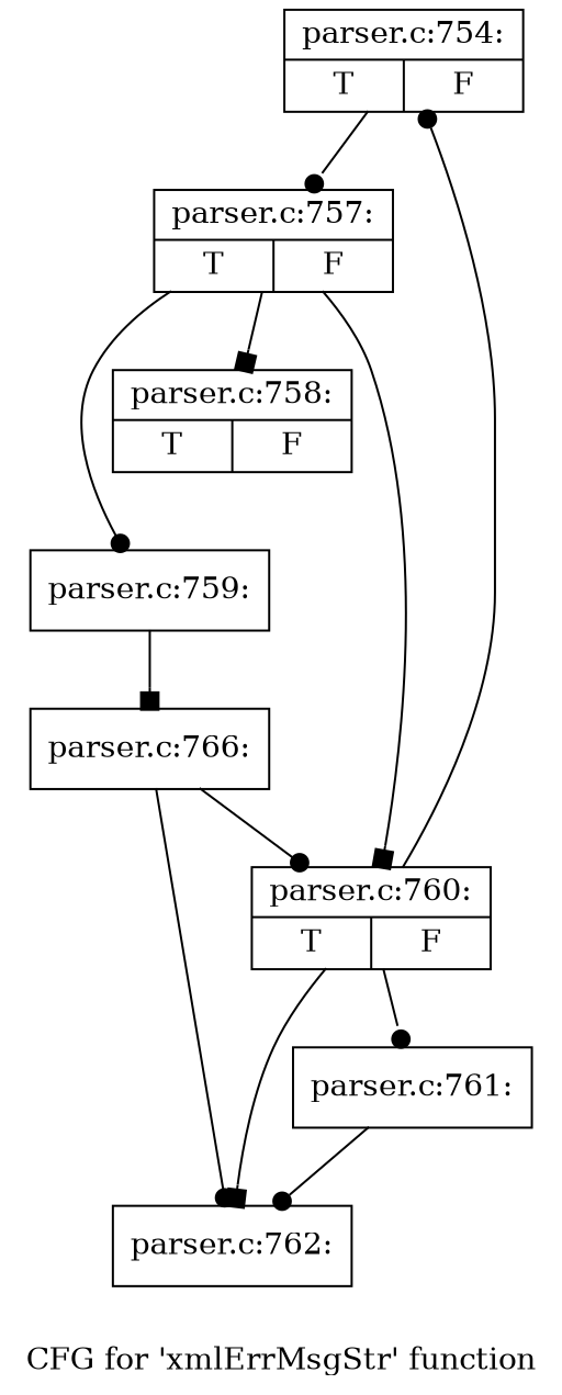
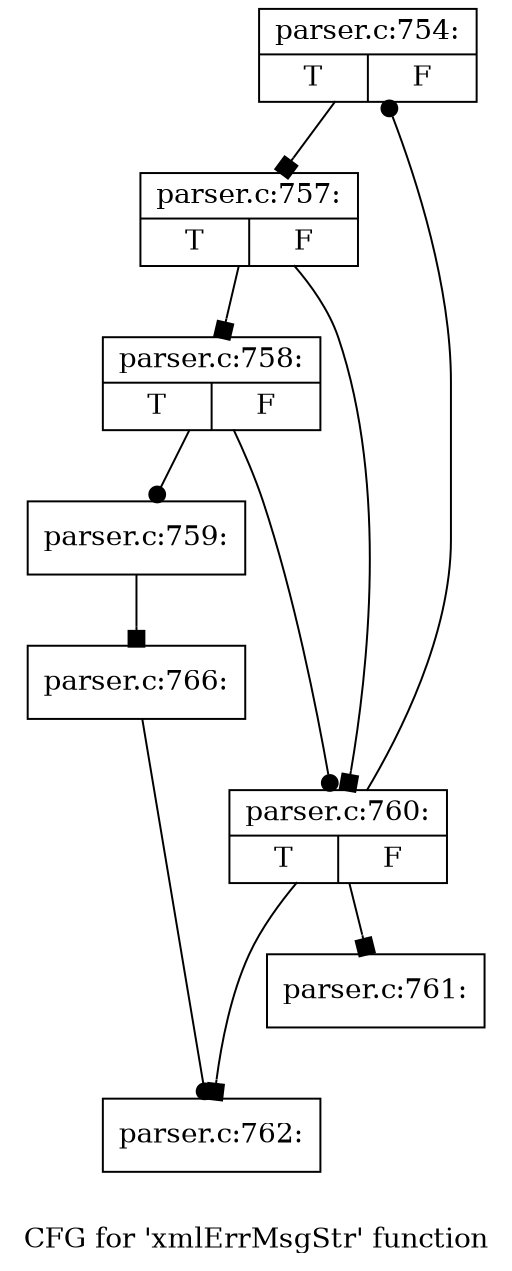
  digraph {
    label="CFG for 'xmlErrMsgStr' function"
    node [shape=record]
    edge [arrowhead=box]
    n1 [label="{parser.c:754:|{<s0>T|<s1>F}}"]
    n2 [label="{parser.c:757:|{<s0>T|<s1>F}}"]
    n3 [label="{parser.c:760:|{<s0>T|<s1>F}}"]
    n4 [label="{parser.c:758:|{<s0>T|<s1>F}}"]
    n5 [label="{parser.c:761:}"]
    n6 [label="{parser.c:762:}"]
    n7 [label="{parser.c:759:}"]
    n8 [label="{parser.c:766:}"]
-   n1 -> n2 [arrowhead=dot]
+   n1 -> n2
    n2 -> n3
    n2 -> n4
    n3 -> n1 [arrowhead=dot]
-   n3 -> n5 [arrowhead=dot]
+   n3 -> n5
    n3 -> n6
-   n8 -> n3 [arrowhead=dot]
-   n2 -> n7 [arrowhead=dot]
-   n5 -> n6 [arrowhead=dot]
+   n4 -> n3 [arrowhead=dot]
+   n4 -> n7 [arrowhead=dot]
    n7 -> n8
    n8 -> n6 [arrowhead=dot]
  }
